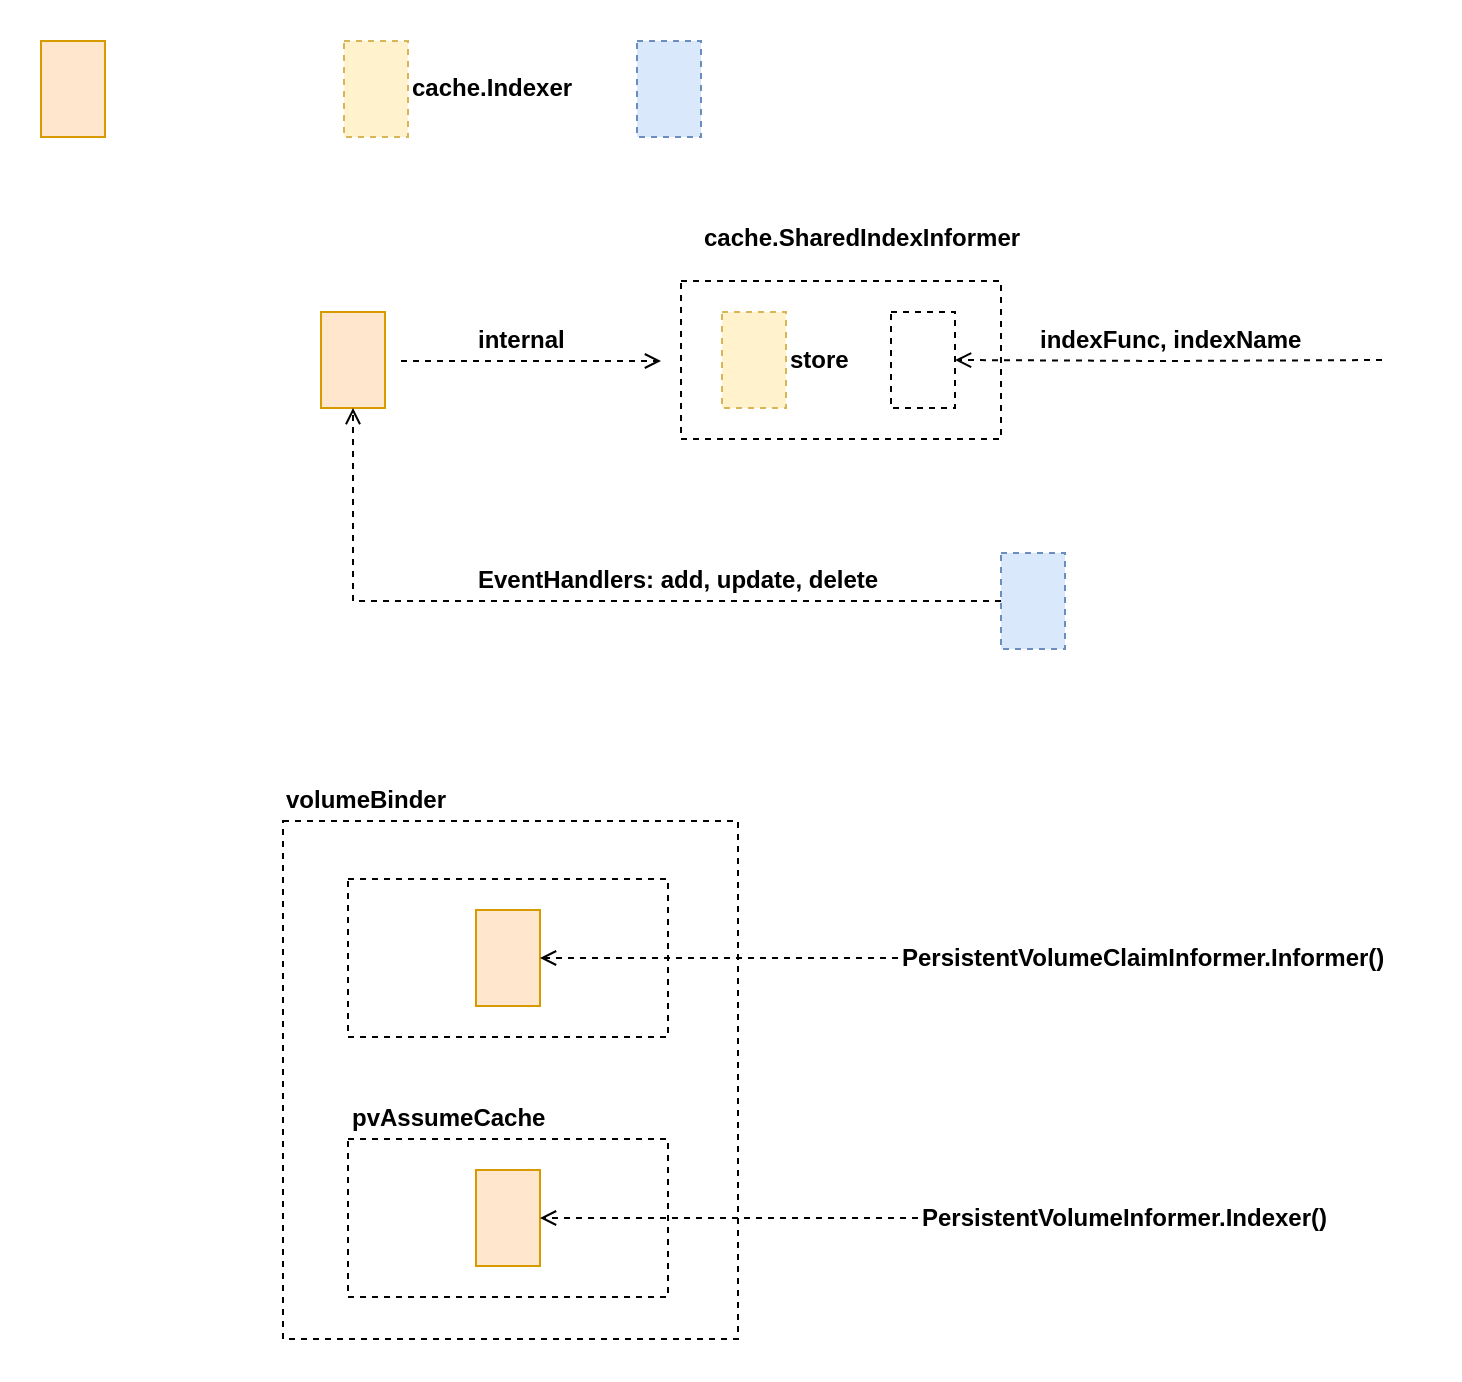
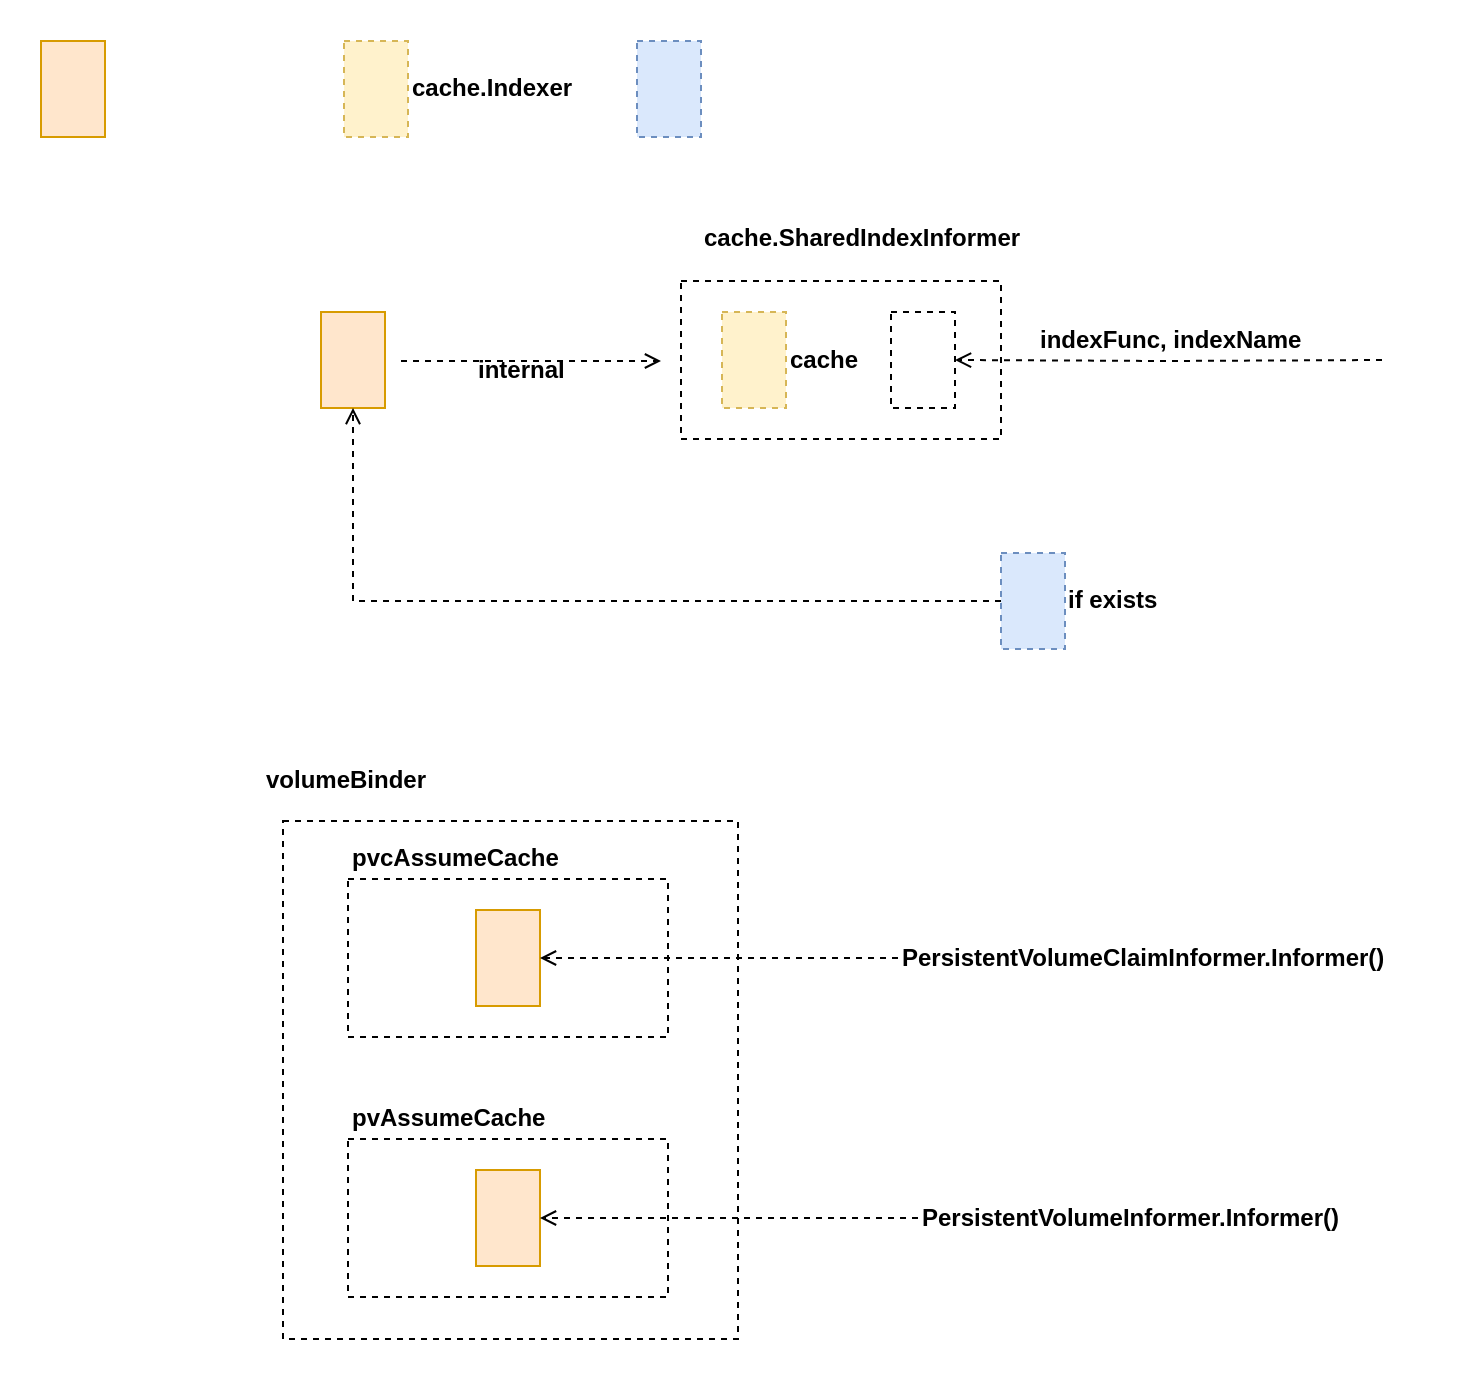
  <mxCell id="0" />
  <mxCell id="1" parent="0" />
  <mxCell id="2" value="" style="rounded=0;whiteSpace=wrap;html=1;fillColor=none;fontSize=12;dashed=1;" vertex="1" parent="1"><mxGeometry x="141" y="410" width="227.5" height="259" as="geometry" /></mxCell>
  <mxCell id="3" value="" style="rounded=0;whiteSpace=wrap;html=1;fillColor=none;fontSize=12;dashed=1;" vertex="1" parent="1"><mxGeometry x="173.5" y="439" width="160" height="79" as="geometry" /></mxCell>
  <mxCell id="4" value="" style="rounded=0;whiteSpace=wrap;html=1;fillColor=none;fontSize=12;dashed=1;" vertex="1" parent="1"><mxGeometry x="340" y="140" width="160" height="79" as="geometry" /></mxCell>
  <mxCell id="5" value="" style="rounded=0;whiteSpace=wrap;html=1;fontSize=16;fillColor=#ffe6cc;strokeColor=#d79b00;" vertex="1" parent="1"><mxGeometry x="20" y="20" width="32" height="48" as="geometry" /></mxCell>
  <mxCell id="6" value="" style="rounded=0;whiteSpace=wrap;html=1;fontSize=16;fillColor=#dae8fc;strokeColor=#6c8ebf;dashed=1;" vertex="1" parent="1"><mxGeometry x="318" y="20" width="32" height="48" as="geometry" /></mxCell>
  <mxCell id="7" value="cache.SharedIndexInformer" style="text;html=1;align=left;verticalAlign=middle;resizable=0;points=[];autosize=1;fontSize=12;fontStyle=1" vertex="1" parent="1"><mxGeometry x="350" y="109" width="170" height="20" as="geometry" /></mxCell>
  <mxCell id="8" value="" style="rounded=0;whiteSpace=wrap;html=1;fontSize=16;fillColor=#fff2cc;strokeColor=#d6b656;dashed=1;" vertex="1" parent="1"><mxGeometry x="171.5" y="20" width="32" height="48" as="geometry" /></mxCell>
  <mxCell id="9" value="cache.Indexer" style="text;html=1;align=left;verticalAlign=middle;resizable=0;points=[];autosize=1;fontSize=12;fontStyle=1" vertex="1" parent="1"><mxGeometry x="203.5" y="34" width="100" height="20" as="geometry" /></mxCell>
  <mxCell id="10" style="edgeStyle=orthogonalEdgeStyle;rounded=0;orthogonalLoop=1;jettySize=auto;html=1;dashed=1;endArrow=open;endFill=0;" edge="1" parent="1"><mxGeometry relative="1" as="geometry"><mxPoint x="200" y="180" as="sourcePoint" /><mxPoint x="330" y="180" as="targetPoint" /></mxGeometry></mxCell>
  <mxCell id="11" value="" style="rounded=0;whiteSpace=wrap;html=1;fontSize=16;fillColor=#ffe6cc;strokeColor=#d79b00;" vertex="1" parent="1"><mxGeometry x="160" y="155.5" width="32" height="48" as="geometry" /></mxCell>
  <mxCell id="12" value="" style="rounded=0;whiteSpace=wrap;html=1;fontSize=16;fillColor=#fff2cc;strokeColor=#d6b656;dashed=1;" vertex="1" parent="1"><mxGeometry x="360.5" y="155.5" width="32" height="48" as="geometry" /></mxCell>
- <mxCell id="13" value="store" style="text;html=1;align=left;verticalAlign=middle;resizable=0;points=[];autosize=1;fontSize=12;fontStyle=1" vertex="1" parent="1"><mxGeometry x="392.5" y="169.5" width="40" height="20" as="geometry" /></mxCell>
+ <mxCell id="13" value="cache" style="text;html=1;align=left;verticalAlign=middle;resizable=0;points=[];autosize=1;fontSize=12;fontStyle=1" vertex="1" parent="1"><mxGeometry x="392.5" y="169.5" width="40" height="20" as="geometry" /></mxCell>
  <mxCell id="14" style="edgeStyle=orthogonalEdgeStyle;rounded=0;orthogonalLoop=1;jettySize=auto;html=1;dashed=1;endArrow=open;endFill=0;entryX=1;entryY=0.5;entryDx=0;entryDy=0;" edge="1" parent="1" target="15"><mxGeometry relative="1" as="geometry"><mxPoint x="580.5" y="179.5" as="targetPoint" /><mxPoint x="690.5" y="179.5" as="sourcePoint" /></mxGeometry></mxCell>
  <mxCell id="15" value="" style="rounded=0;whiteSpace=wrap;html=1;fontSize=16;fillColor=#ffffff;strokeColor=#000000;dashed=1;" vertex="1" parent="1"><mxGeometry x="445" y="155.5" width="32" height="48" as="geometry" /></mxCell>
  <mxCell id="16" value="indexFunc, indexName" style="text;html=1;align=left;verticalAlign=middle;resizable=0;points=[];autosize=1;fontSize=12;fontStyle=1" vertex="1" parent="1"><mxGeometry x="517.5" y="159.5" width="150" height="20" as="geometry" /></mxCell>
  <mxCell id="17" style="edgeStyle=orthogonalEdgeStyle;rounded=0;orthogonalLoop=1;jettySize=auto;html=1;exitX=0;exitY=0.5;exitDx=0;exitDy=0;entryX=0.5;entryY=1;entryDx=0;entryDy=0;dashed=1;endArrow=open;endFill=0;" edge="1" parent="1" source="18" target="11"><mxGeometry relative="1" as="geometry" /></mxCell>
  <mxCell id="18" value="" style="rounded=0;whiteSpace=wrap;html=1;fontSize=16;fillColor=#dae8fc;strokeColor=#6c8ebf;dashed=1;" vertex="1" parent="1"><mxGeometry x="500" y="276" width="32" height="48" as="geometry" /></mxCell>
- <mxCell id="19" value="EventHandlers: add, update, delete" style="text;html=1;align=left;verticalAlign=middle;resizable=0;points=[];autosize=1;fontSize=12;fontStyle=1" vertex="1" parent="1"><mxGeometry x="237" y="280" width="220" height="20" as="geometry" /></mxCell>
+ <mxCell id="20" value="if exists" style="text;html=1;align=left;verticalAlign=middle;resizable=0;points=[];autosize=1;fontSize=12;fontStyle=1" vertex="1" parent="1"><mxGeometry x="532" y="290" width="60" height="20" as="geometry" /></mxCell>
  <mxCell id="21" value="" style="rounded=0;whiteSpace=wrap;html=1;fontSize=16;fillColor=#ffe6cc;strokeColor=#d79b00;" vertex="1" parent="1"><mxGeometry x="237.5" y="454.5" width="32" height="48" as="geometry" /></mxCell>
+ <mxCell id="22" value="pvcAssumeCache" style="text;html=1;align=left;verticalAlign=middle;resizable=0;points=[];autosize=1;fontSize=12;fontStyle=1" vertex="1" parent="1"><mxGeometry x="173.5" y="419" width="120" height="20" as="geometry" /></mxCell>
  <mxCell id="23" value="" style="rounded=0;whiteSpace=wrap;html=1;fillColor=none;fontSize=12;dashed=1;" vertex="1" parent="1"><mxGeometry x="173.5" y="569" width="160" height="79" as="geometry" /></mxCell>
  <mxCell id="24" value="" style="rounded=0;whiteSpace=wrap;html=1;fontSize=16;fillColor=#ffe6cc;strokeColor=#d79b00;" vertex="1" parent="1"><mxGeometry x="237.5" y="584.5" width="32" height="48" as="geometry" /></mxCell>
  <mxCell id="25" value="pvAssumeCache" style="text;html=1;align=left;verticalAlign=middle;resizable=0;points=[];autosize=1;fontSize=12;fontStyle=1" vertex="1" parent="1"><mxGeometry x="173.5" y="549" width="110" height="20" as="geometry" /></mxCell>
  <mxCell id="26" value="" style="edgeStyle=orthogonalEdgeStyle;rounded=0;orthogonalLoop=1;jettySize=auto;html=1;dashed=1;endArrow=open;endFill=0;entryX=1;entryY=0.5;entryDx=0;entryDy=0;" edge="1" parent="1" source="27" target="21"><mxGeometry relative="1" as="geometry"><mxPoint x="368.5" y="478.5" as="targetPoint" /></mxGeometry></mxCell>
  <mxCell id="27" value="PersistentVolumeClaimInformer.Informer()" style="text;html=1;align=left;verticalAlign=middle;resizable=0;points=[];autosize=1;fontSize=12;fontStyle=1" vertex="1" parent="1"><mxGeometry x="448.5" y="468.5" width="260" height="20" as="geometry" /></mxCell>
  <mxCell id="28" value="" style="edgeStyle=orthogonalEdgeStyle;rounded=0;orthogonalLoop=1;jettySize=auto;html=1;dashed=1;endArrow=open;endFill=0;entryX=1;entryY=0.5;entryDx=0;entryDy=0;" edge="1" parent="1" source="29" target="24"><mxGeometry relative="1" as="geometry"><mxPoint x="378.5" y="608.5" as="targetPoint" /></mxGeometry></mxCell>
- <mxCell id="29" value="PersistentVolumeInformer.Indexer()" style="text;html=1;align=left;verticalAlign=middle;resizable=0;points=[];autosize=1;fontSize=12;fontStyle=1" vertex="1" parent="1"><mxGeometry x="458.5" y="598.5" width="220" height="20" as="geometry" /></mxCell>
- <mxCell id="30" value="volumeBinder" style="text;html=1;align=left;verticalAlign=middle;resizable=0;points=[];autosize=1;fontSize=12;fontStyle=1" vertex="1" parent="1"><mxGeometry x="141" y="390" width="100" height="20" as="geometry" /></mxCell>
- <mxCell id="31" value="internal" style="text;html=1;align=left;verticalAlign=middle;resizable=0;points=[];autosize=1;fontSize=12;fontStyle=1" vertex="1" parent="1"><mxGeometry x="237" y="159.5" width="60" height="20" as="geometry" /></mxCell>
+ <mxCell id="29" value="PersistentVolumeInformer.Informer()" style="text;html=1;align=left;verticalAlign=middle;resizable=0;points=[];autosize=1;fontSize=12;fontStyle=1" vertex="1" parent="1"><mxGeometry x="458.5" y="598.5" width="220" height="20" as="geometry" /></mxCell>
+ <mxCell id="30" value="volumeBinder" style="text;html=1;align=left;verticalAlign=middle;resizable=0;points=[];autosize=1;fontSize=12;fontStyle=1" vertex="1" parent="1"><mxGeometry x="131" y="380" width="100" height="20" as="geometry" /></mxCell>
+ <mxCell id="31" value="internal" style="text;html=1;align=left;verticalAlign=middle;resizable=0;points=[];autosize=1;fontSize=12;fontStyle=1" vertex="1" parent="1"><mxGeometry x="237" y="174.5" width="60" height="20" as="geometry" /></mxCell>
